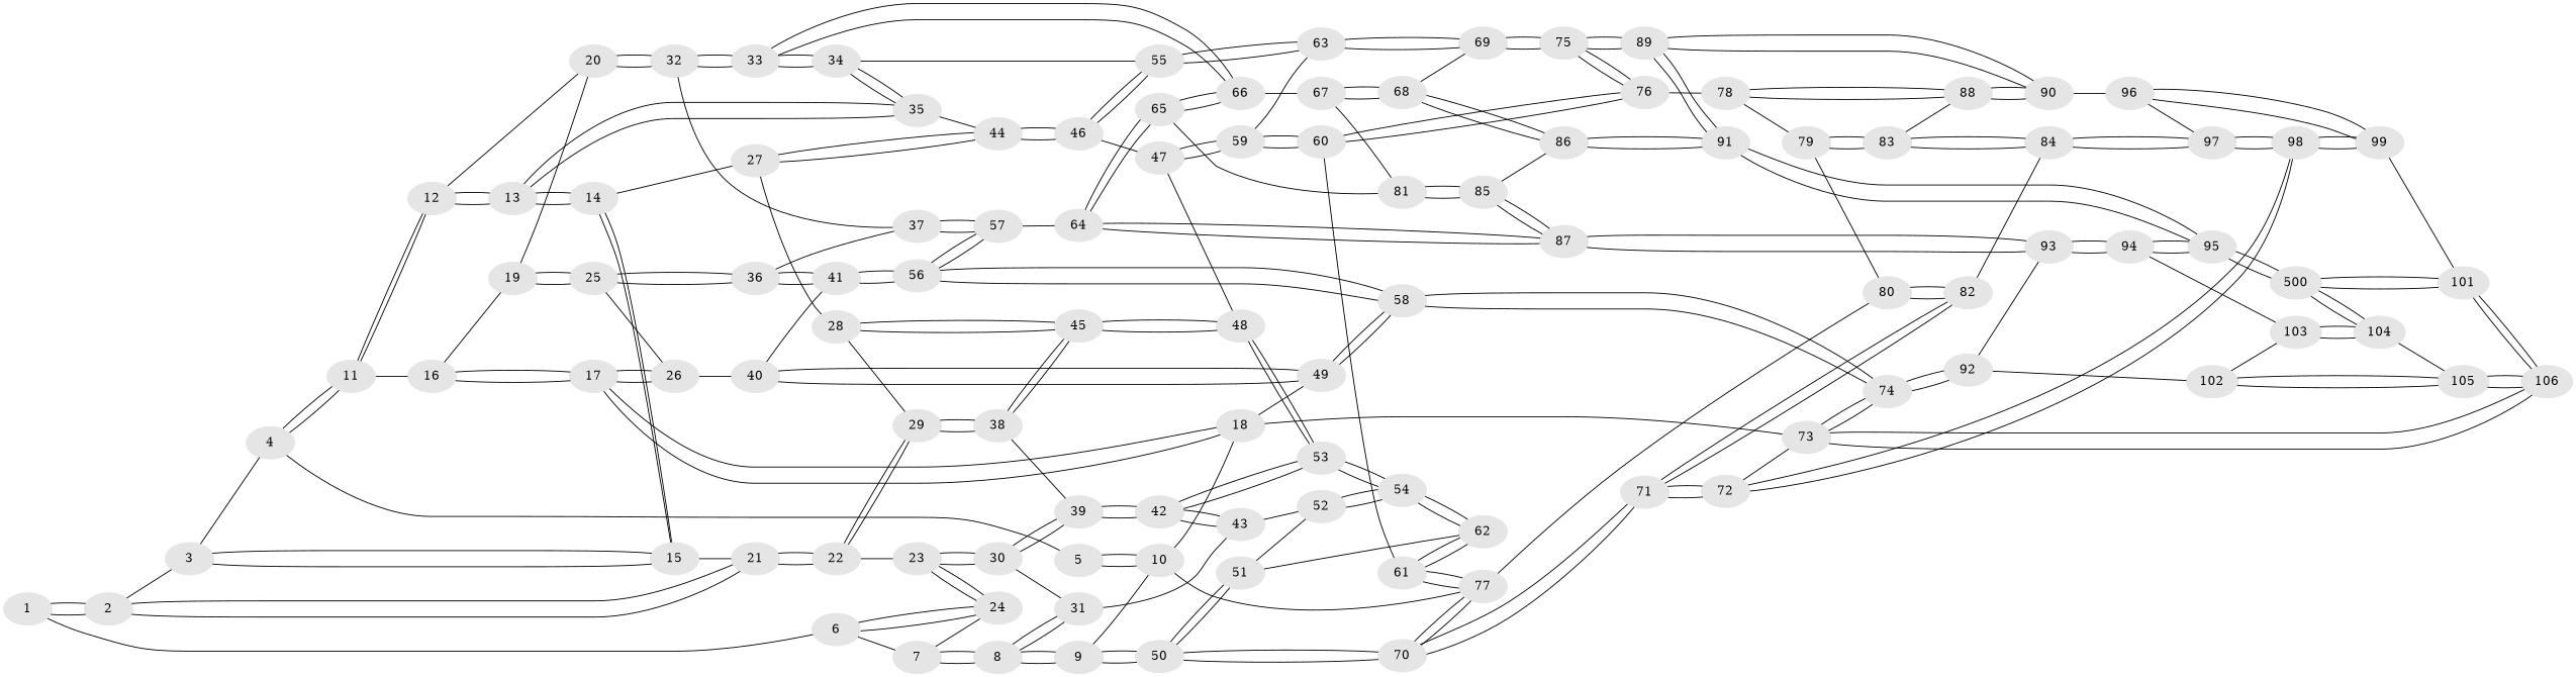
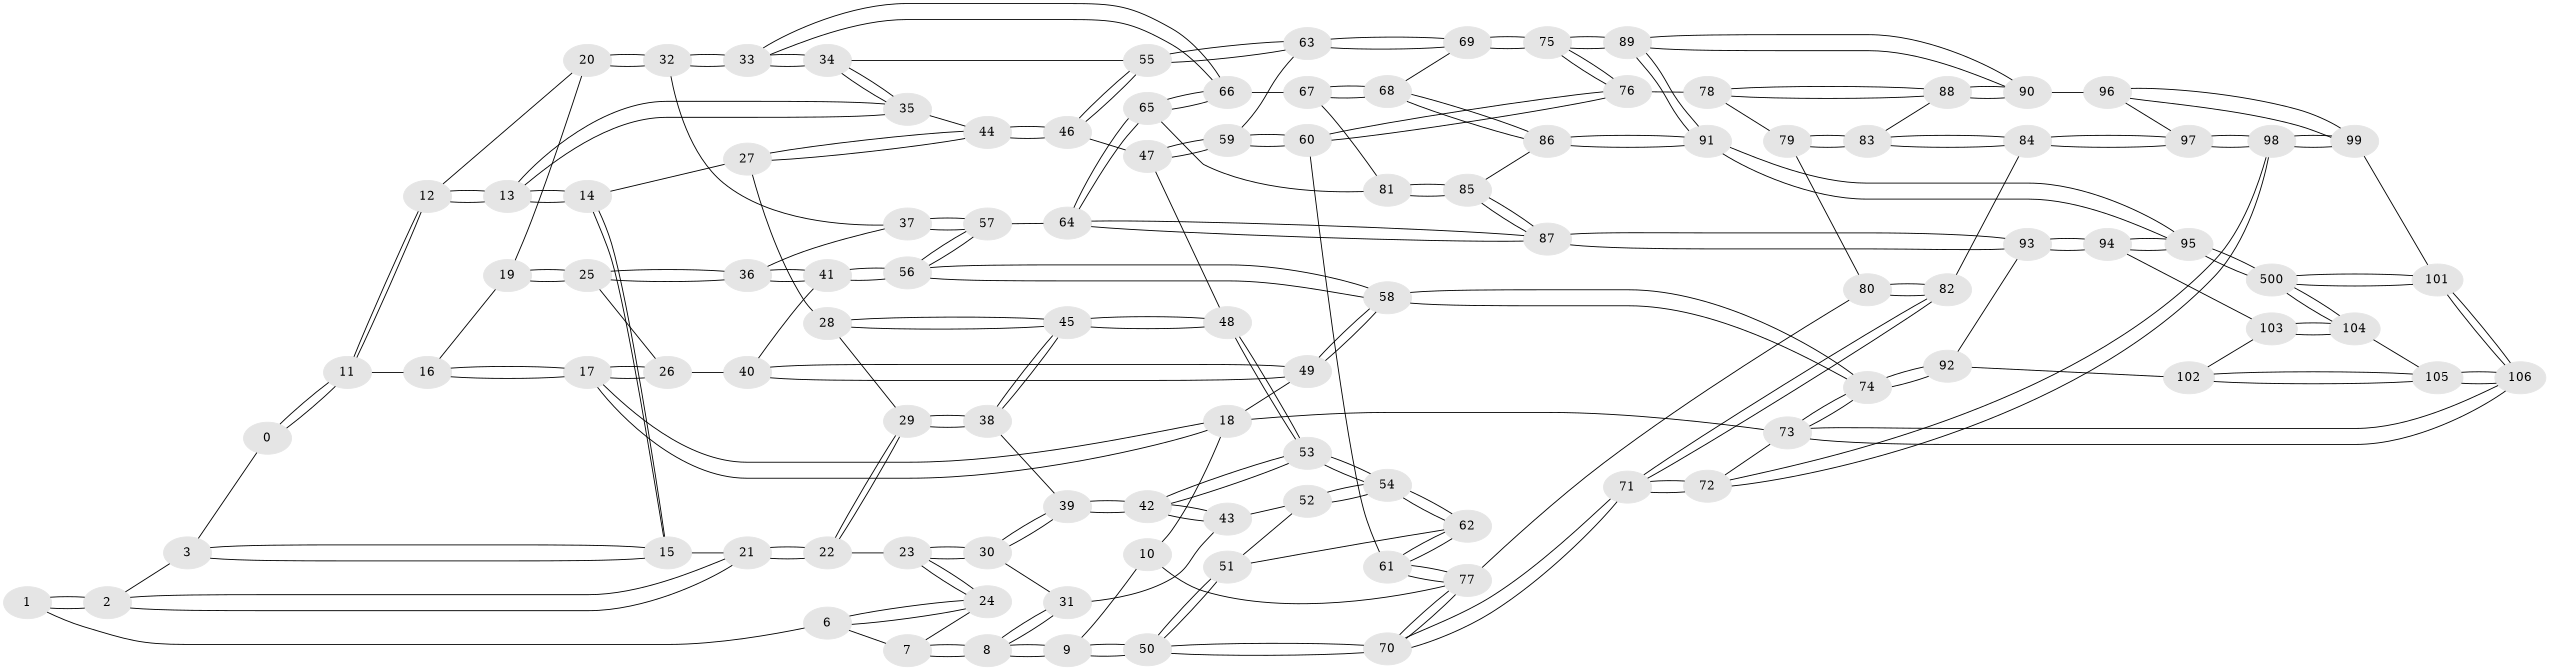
  graph {
    rankdir=LR
    node [color=gray90 style=filled]
    1
    2
    6
    3
    21
    7
    24
-   4
+   4 [label=0]
    15
    22
-   5
    11
    10
    12
    16
    18
    77
    8
    9
    31
    50
    43
    51
    70
    49
    73
    72
    98
    13
    20
    17
    19
    14
    35
    32
    27
    44
    28
    26
    25
    40
    58
    74
    106
    36
    33
    37
    23
    29
    30
    38
    39
    41
    45
    46
    48
    42
    52
    34
    66
    57
    55
    67
    63
    56
    64
    53
    54
    47
    59
    60
    62
    71
    69
    65
    87
    92
    61
    76
    78
    80
    75
    81
    93
    85
    68
    86
    91
    89
    82
    84
    99
    102
    90
    79
    88
    83
    97
    95
    94
    96
    n102 [label=500]
    103
    105
    104
    101
    1 -- 2
    1 -- 2
    1 -- 6
    2 -- 3
    2 -- 21
    2 -- 21
    6 -- 7
    6 -- 24
    6 -- 24
    3 -- 4
    3 -- 15
    3 -- 15
    21 -- 22
    21 -- 22
    7 -- 24
    7 -- 8
    7 -- 8
-   4 -- 5
    4 -- 11
    4 -- 11
    15 -- 21
    22 -- 23
    22 -- 29
    22 -- 29
-   5 -- 10
-   5 -- 10
    11 -- 12
    11 -- 12
    11 -- 16
    10 -- 18
    10 -- 77
    12 -- 13
    12 -- 13
    12 -- 20
    16 -- 17
    16 -- 17
    16 -- 19
    18 -- 49
    18 -- 73
    77 -- 80
    8 -- 9
    8 -- 9
    8 -- 31
    8 -- 31
    9 -- 10
    9 -- 50
    9 -- 50
    31 -- 43
    50 -- 51
    50 -- 51
    50 -- 70
    50 -- 70
    43 -- 52
    51 -- 52
    51 -- 62
    70 -- 77
    70 -- 77
    70 -- 71
    70 -- 71
    49 -- 58
    49 -- 58
    73 -- 74
    73 -- 74
    73 -- 106
    73 -- 106
    72 -- 73
    72 -- 98
    72 -- 98
    98 -- 99
    98 -- 99
    13 -- 14
    13 -- 14
    13 -- 35
    13 -- 35
    20 -- 32
    20 -- 32
    17 -- 18
    17 -- 18
    17 -- 26
    17 -- 26
    19 -- 20
    19 -- 25
    19 -- 25
    14 -- 15
    14 -- 15
    14 -- 27
    35 -- 44
    32 -- 33
    32 -- 33
    32 -- 37
    27 -- 44
    27 -- 44
    27 -- 28
    44 -- 46
    44 -- 46
    28 -- 29
    28 -- 45
    28 -- 45
    26 -- 40
    25 -- 26
    25 -- 36
    25 -- 36
    40 -- 49
    40 -- 49
    40 -- 41
    58 -- 74
    58 -- 74
    74 -- 92
    74 -- 92
    36 -- 37
    36 -- 41
    36 -- 41
    33 -- 34
    33 -- 34
    33 -- 66
    33 -- 66
    37 -- 57
    37 -- 57
    23 -- 24
    23 -- 24
    23 -- 30
    23 -- 30
    29 -- 38
    29 -- 38
    30 -- 31
    30 -- 39
    30 -- 39
    38 -- 39
    38 -- 45
    38 -- 45
    39 -- 42
    39 -- 42
    41 -- 56
    41 -- 56
    45 -- 48
    45 -- 48
    46 -- 55
    46 -- 55
    46 -- 47
    48 -- 53
    48 -- 53
    42 -- 43
    42 -- 43
    42 -- 53
    42 -- 53
    52 -- 54
    52 -- 54
    34 -- 35
    34 -- 35
    34 -- 55
    66 -- 67
    57 -- 64
    55 -- 63
    55 -- 63
    67 -- 81
    67 -- 68
    67 -- 68
    63 -- 69
    63 -- 69
    56 -- 58
    56 -- 58
    56 -- 57
    56 -- 57
    64 -- 65
    64 -- 65
    64 -- 87
    64 -- 87
    53 -- 54
    53 -- 54
    54 -- 62
    54 -- 62
    47 -- 48
    47 -- 59
    47 -- 59
    59 -- 63
    59 -- 60
    59 -- 60
    60 -- 61
    60 -- 76
    60 -- 76
    71 -- 72
    71 -- 72
    71 -- 82
    71 -- 82
    69 -- 75
    69 -- 75
    65 -- 66
    65 -- 66
    65 -- 81
    87 -- 93
    87 -- 93
    92 -- 93
    92 -- 102
    61 -- 77
    61 -- 77
    61 -- 62
    61 -- 62
    76 -- 78
    78 -- 79
    78 -- 88
    78 -- 88
    80 -- 82
    80 -- 82
    75 -- 76
    75 -- 76
    75 -- 89
    75 -- 89
    81 -- 85
    81 -- 85
    93 -- 94
    93 -- 94
    85 -- 87
    85 -- 87
    85 -- 86
    68 -- 69
    68 -- 86
    68 -- 86
    86 -- 91
    86 -- 91
    91 -- 95
    91 -- 95
    89 -- 91
    89 -- 91
    89 -- 90
    89 -- 90
    82 -- 84
    84 -- 97
    84 -- 97
    99 -- 101
    102 -- 103
    102 -- 105
    102 -- 105
    90 -- 96
    79 -- 80
    79 -- 83
    79 -- 83
    88 -- 90
    88 -- 90
    83 -- 84
    83 -- 84
    83 -- 88
    97 -- 98
    97 -- 98
    95 -- n102
    95 -- n102
    94 -- 95
    94 -- 95
    94 -- 103
    96 -- 99
    96 -- 99
    96 -- 97
    n102 -- 104
    n102 -- 104
    n102 -- 101
    n102 -- 101
    103 -- 104
    103 -- 104
    105 -- 106
    105 -- 106
    104 -- 105
    101 -- 106
    101 -- 106
  }
